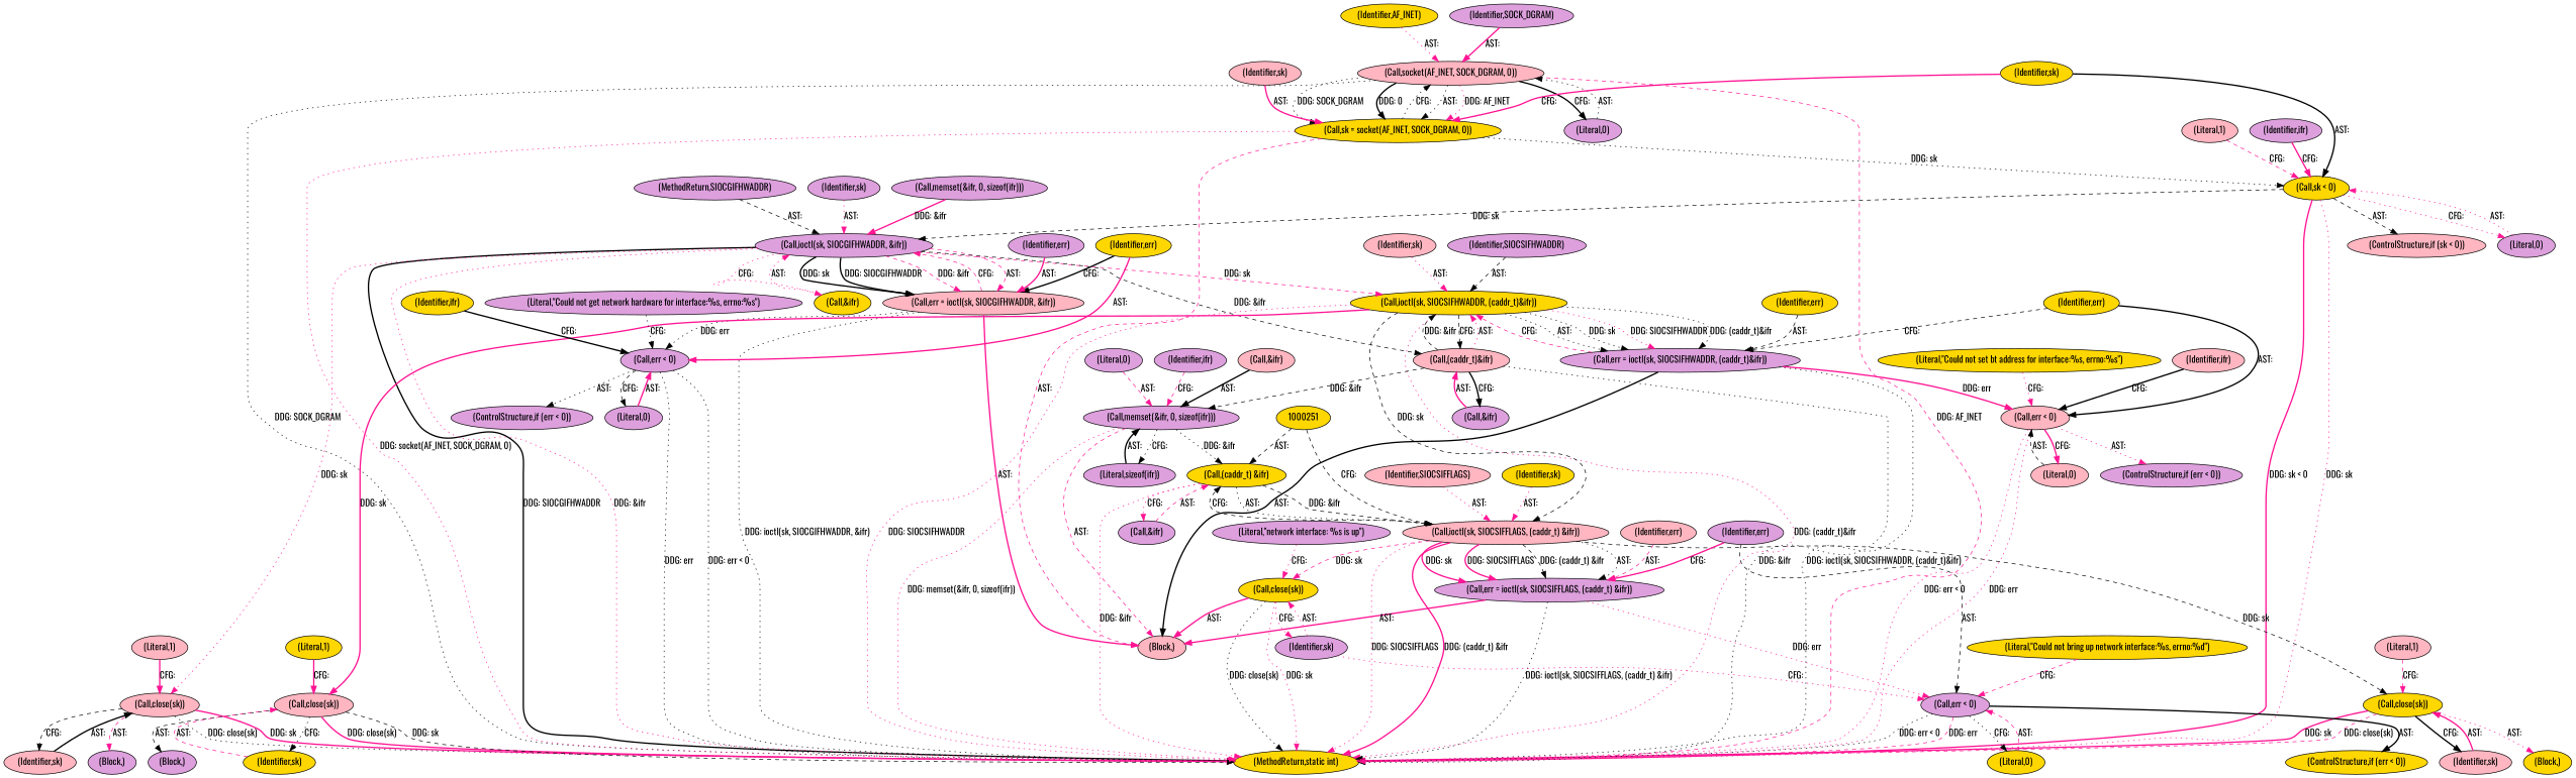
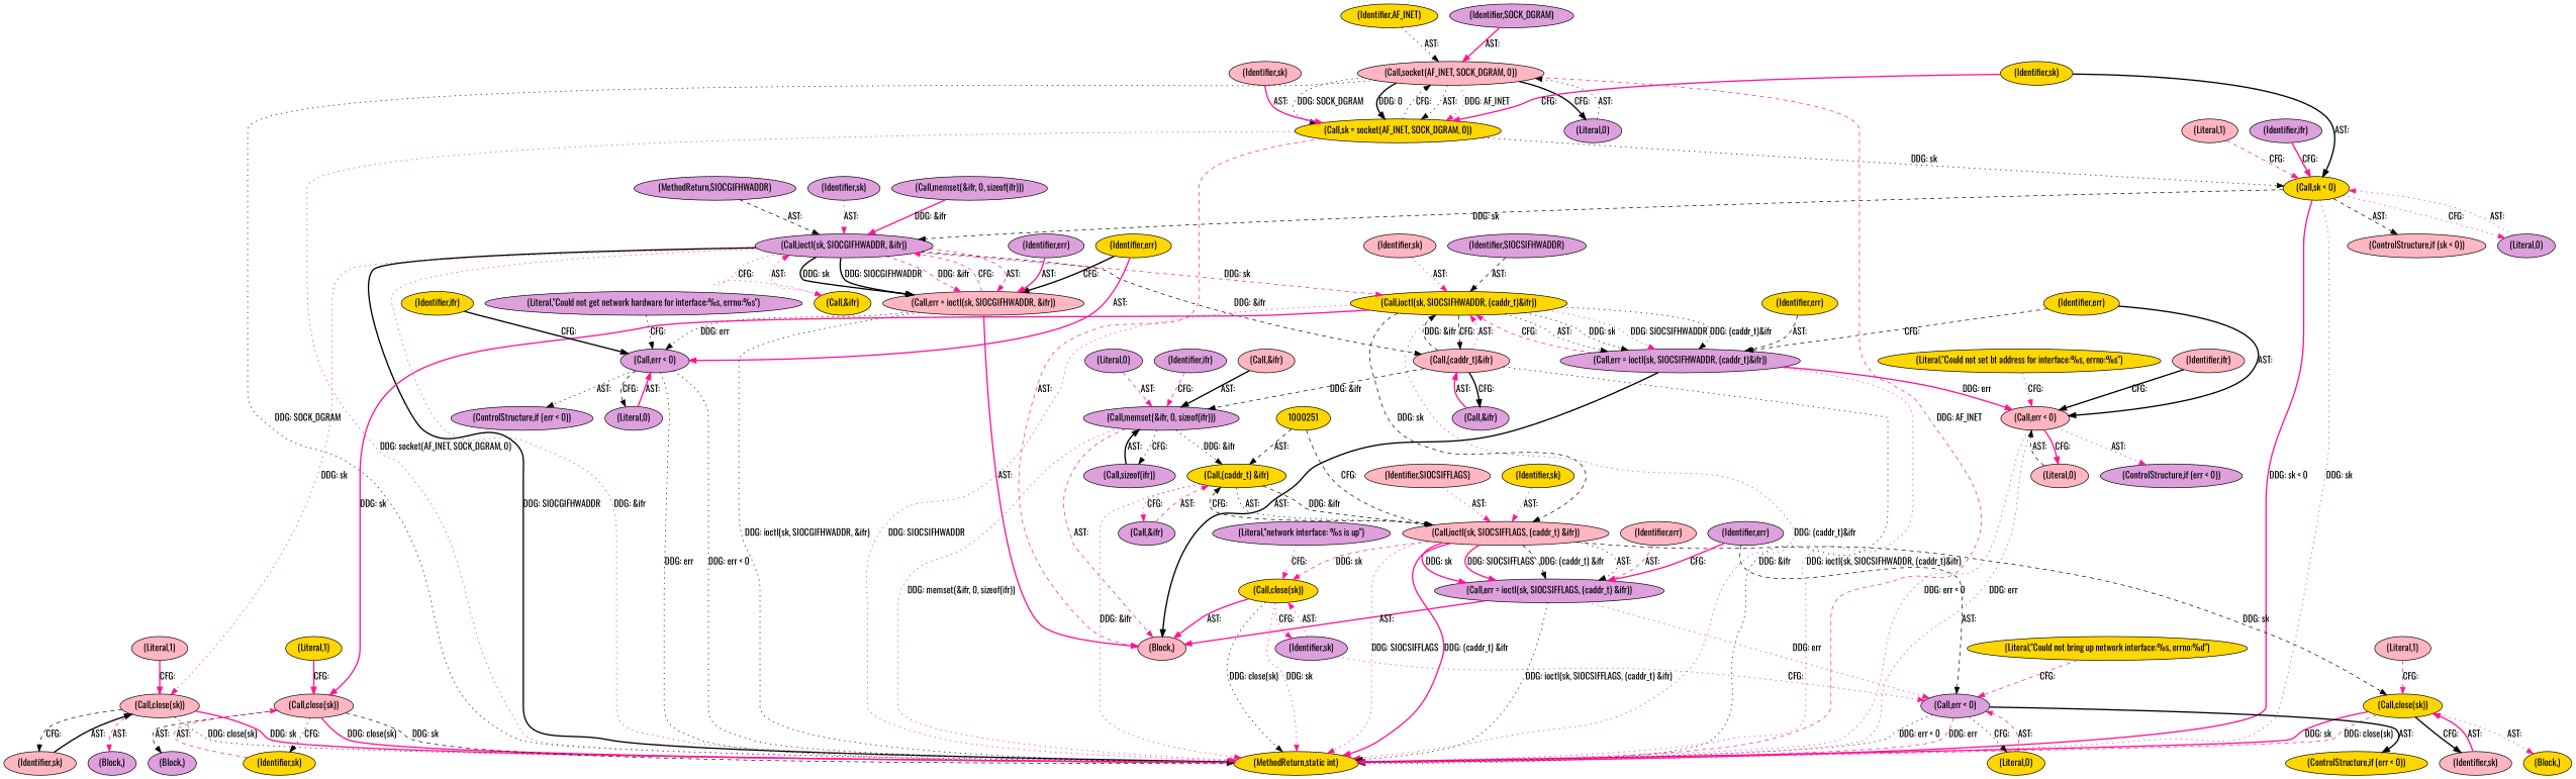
  digraph {
    fontname=Oswald
    node [fillcolor=plum fontname=Oswald style=filled]
    edge [color=deeppink fontname=Oswald style=dotted]
    n1 [fillcolor=lightpink label="(Call,socket(AF_INET, SOCK_DGRAM, 0))"]
    n2 [fillcolor=gold label="(Call,sk = socket(AF_INET, SOCK_DGRAM, 0))"]
    n3 [fillcolor=gold label="(MethodReturn,static int)"]
    n4 [label="(Literal,0)"]
    n5 [fillcolor=gold label="(Call,sk < 0)"]
    n6 [fillcolor=lightpink label="(Block,)"]
    n7 [label="(Call,ioctl(sk, SIOCGIFHWADDR, &ifr))"]
    n8 [fillcolor=lightpink label="(ControlStructure,if (sk < 0))"]
    n9 [label="(Literal,0)"]
    n10 [fillcolor=lightpink label="(Call,err = ioctl(sk, SIOCGIFHWADDR, &ifr))"]
    n11 [fillcolor=lightpink label="(Call,close(sk))"]
    n12 [fillcolor=gold label="(Call,ioctl(sk, SIOCSIFHWADDR, (caddr_t)&ifr))"]
    n13 [fillcolor=lightpink label="(Call,(caddr_t)&ifr)"]
    n14 [fillcolor=gold label="(Call,&ifr)"]
    n15 [label="(Call,err < 0)"]
    n16 [fillcolor=lightpink label="(Identifier,sk)"]
    n17 [label="(Block,)"]
    n18 [label="(Call,err = ioctl(sk, SIOCSIFHWADDR, (caddr_t)&ifr))"]
    n19 [fillcolor=lightpink label="(Call,close(sk))"]
    n20 [fillcolor=lightpink label="(Call,ioctl(sk, SIOCSIFFLAGS, (caddr_t) &ifr))"]
    n21 [label="(Call,memset(&ifr, 0, sizeof(ifr)))"]
    n22 [label="(Call,&ifr)"]
    n23 [label="(Literal,0)"]
    n24 [label="(ControlStructure,if (err < 0))"]
    n25 [fillcolor=lightpink label="(Call,err < 0)"]
    n26 [label="(Block,)"]
    n27 [fillcolor=gold label="(Identifier,sk)"]
    n28 [label="(Call,err = ioctl(sk, SIOCSIFFLAGS, (caddr_t) &ifr))"]
    n29 [fillcolor=gold label="(Call,close(sk))"]
    n30 [fillcolor=gold label="(Call,close(sk))"]
    n31 [fillcolor=gold label="(Call,(caddr_t) &ifr)"]
    n32 [label="(ControlStructure,if (err < 0))"]
    n33 [fillcolor=lightpink label="(Literal,0)"]
    n34 [label="(Call,err < 0)"]
    n35 [fillcolor=lightpink label="(Identifier,sk)"]
    n36 [fillcolor=gold label="(Block,)"]
    n37 [label="(Identifier,sk)"]
    n38 [label="(Call,&ifr)"]
    n39 [fillcolor=gold label="(Literal,0)"]
    n40 [fillcolor=gold label="(ControlStructure,if (err < 0))"]
-   n41 [label="(Literal,sizeof(ifr))"]
+   n41 [label="(Call,sizeof(ifr))"]
    n42 [fillcolor=gold label="(Identifier,ifr)"]
    n43 [fillcolor=lightpink label="(Literal,1)"]
    n44 [fillcolor=gold label="(Identifier,err)"]
    n45 [fillcolor=gold label="(Identifier,AF_INET)"]
    n46 [label="(Identifier,SOCK_DGRAM)"]
    n47 [label="(Literal,\"Could not get network hardware for interface:%s, errno:%s\")"]
    n48 [fillcolor=lightpink label="(Literal,1)"]
    n49 [fillcolor=lightpink label="(Call,&ifr)"]
    n50 [fillcolor=lightpink label="(Identifier,SIOCSIFFLAGS)"]
    n51 [label="(Literal,\"network interface: %s is up\")"]
    n52 [fillcolor=gold label="(Identifier,sk)"]
    n53 [label="(Call,memset(&ifr, 0, sizeof(ifr)))"]
    n54 [label="(MethodReturn,SIOCGIFHWADDR)"]
    n55 [fillcolor=gold label="(Literal,\"Could not set bt address for interface:%s, errno:%s\")"]
    n56 [fillcolor=lightpink label="(Literal,1)"]
    n57 [label="(Identifier,err)"]
    n58 [fillcolor=gold label="(Identifier,err)"]
    n59 [label="(Literal,0)"]
    n60 [label="(Identifier,SIOCSIFHWADDR)"]
    n61 [fillcolor=lightpink label="(Identifier,err)"]
    n62 [fillcolor=gold label="(Literal,\"Could not bring up network interface:%s, errno:%d\")"]
    n63 [fillcolor=lightpink label="(Identifier,ifr)"]
    n64 [label="(Identifier,sk)"]
    n65 [label="(Identifier,ifr)"]
    n66 [label="(Identifier,err)"]
    n67 [fillcolor=lightpink label="(Identifier,sk)"]
    n68 [fillcolor=gold label="(Identifier,err)"]
    n69 [fillcolor=gold label="(Identifier,sk)"]
    n70 [fillcolor=gold label="(Literal,1)"]
    n71 [fillcolor=lightpink label="(Identifier,sk)"]
    n72 [label="(Identifier,ifr)"]
    1000251 [fillcolor=gold]
    n1 -> n2 [color=black label="AST: "]
    n1 -> n2 [label="DDG: AF_INET"]
    n1 -> n2 [color=black label="DDG: SOCK_DGRAM"]
    n1 -> n2 [color=black label="DDG: 0" style=bold]
    n1 -> n3 [color=black label="DDG: SOCK_DGRAM"]
    n1 -> n3 [label="DDG: AF_INET" style=dashed]
    n1 -> n4 [color=black label="CFG: " style=bold]
    n2 -> n1 [color=black label="CFG: "]
    n2 -> n3 [label="DDG: socket(AF_INET, SOCK_DGRAM, 0)"]
    n2 -> n5 [color=black label="DDG: sk"]
    n2 -> n6 [label="AST: " style=dashed]
    n4 -> n1 [color=black label="AST: "]
    n5 -> n3 [label="DDG: sk < 0" style=bold]
    n5 -> n3 [label="DDG: sk"]
    n5 -> n7 [color=black label="DDG: sk" style=dashed]
    n5 -> n8 [color=black label="AST: " style=dashed]
    n5 -> n9 [label="CFG: "]
    n7 -> n3 [color=black label="DDG: SIOCGIFHWADDR" style=bold]
    n7 -> n3 [label="DDG: &ifr"]
    n7 -> n10 [label="AST: " style=dashed]
    n7 -> n10 [color=black label="DDG: sk" style=bold]
    n7 -> n10 [color=black label="DDG: SIOCGIFHWADDR" style=bold]
    n7 -> n10 [label="DDG: &ifr" style=dashed]
    n7 -> n11 [label="DDG: sk"]
    n7 -> n12 [label="DDG: sk" style=dashed]
    n7 -> n13 [color=black label="DDG: &ifr" style=dashed]
    n7 -> n14 [label="CFG: "]
    n9 -> n5 [label="AST: "]
    n10 -> n3 [color=black label="DDG: ioctl(sk, SIOCGIFHWADDR, &ifr)"]
    n10 -> n6 [label="AST: " style=bold]
    n10 -> n7 [label="CFG: " style=dashed]
    n10 -> n15 [color=black label="DDG: err"]
    n11 -> n3 [color=black label="DDG: close(sk)"]
    n11 -> n3 [label="DDG: sk" style=bold]
    n11 -> n16 [color=black label="CFG: " style=dashed]
    n11 -> n17 [label="AST: " style=dashed]
    n12 -> n3 [label="DDG: SIOCSIFHWADDR"]
    n12 -> n3 [label="DDG: (caddr_t)&ifr"]
    n12 -> n13 [color=black label="CFG: " style=dashed]
    n12 -> n18 [color=black label="AST: "]
    n12 -> n18 [color=black label="DDG: sk"]
    n12 -> n18 [label="DDG: SIOCSIFHWADDR"]
    n12 -> n18 [color=black label="DDG: (caddr_t)&ifr"]
    n12 -> n19 [label="DDG: sk" style=bold]
    n12 -> n20 [color=black label="DDG: sk" style=dashed]
    n13 -> n3 [color=black label="DDG: &ifr"]
    n13 -> n12 [label="AST: "]
    n13 -> n12 [color=black label="DDG: &ifr" style=dashed]
    n13 -> n21 [color=black label="DDG: &ifr" style=dashed]
    n13 -> n22 [color=black label="CFG: " style=bold]
    n14 -> n7 [label="AST: "]
    n15 -> n3 [color=black label="DDG: err"]
    n15 -> n3 [color=black label="DDG: err < 0"]
    n15 -> n23 [color=black label="CFG: " style=dashed]
    n15 -> n24 [color=black label="AST: "]
    n16 -> n11 [color=black label="AST: " style=bold]
-   n18 -> n3 [color=black label="DDG: ioctl(sk, SIOCSIFHWADDR, (caddr_t)&ifr)"]
+   n18 -> n3 [label="DDG: ioctl(sk, SIOCSIFHWADDR, (caddr_t)&ifr)"]
    n18 -> n6 [color=black label="AST: " style=bold]
    n18 -> n12 [label="CFG: " style=dashed]
    n18 -> n25 [label="DDG: err" style=bold]
    n19 -> n3 [label="DDG: close(sk)" style=bold]
    n19 -> n3 [color=black label="DDG: sk" style=dashed]
    n19 -> n26 [color=black label="AST: " style=dashed]
    n19 -> n27 [color=black label="CFG: "]
    n20 -> n3 [label="DDG: (caddr_t) &ifr" style=bold]
    n20 -> n3 [label="DDG: SIOCSIFFLAGS"]
    n20 -> n28 [color=black label="AST: "]
    n20 -> n28 [label="DDG: sk" style=bold]
    n20 -> n28 [label="DDG: SIOCSIFFLAGS" style=bold]
    n20 -> n28 [color=black label="DDG: (caddr_t) &ifr" style=dashed]
    n20 -> n29 [color=black label="DDG: sk" style=dashed]
    n20 -> n30 [label="DDG: sk" style=dashed]
    n20 -> n31 [color=black label="CFG: " style=dashed]
    n21 -> n3 [label="DDG: memset(&ifr, 0, sizeof(ifr))"]
    n21 -> n6 [label="AST: " style=dashed]
    n21 -> n31 [color=black label="DDG: &ifr"]
    n21 -> n41 [color=black label="CFG: "]
    n22 -> n13 [label="AST: " style=bold]
    n23 -> n15 [label="AST: " style=bold]
    n25 -> n3 [label="DDG: err"]
    n25 -> n3 [label="DDG: err < 0"]
    n25 -> n32 [label="AST: "]
    n25 -> n33 [label="CFG: " style=bold]
    n27 -> n19 [label="AST: " style=dashed]
    n28 -> n3 [color=black label="DDG: ioctl(sk, SIOCSIFFLAGS, (caddr_t) &ifr)"]
    n28 -> n6 [label="AST: " style=bold]
    n28 -> n34 [label="DDG: err"]
    n29 -> n3 [label="DDG: sk" style=bold]
    n29 -> n3 [label="DDG: close(sk)" style=dashed]
    n29 -> n35 [color=black label="CFG: " style=bold]
    n29 -> n36 [label="AST: "]
    n30 -> n3 [label="DDG: sk"]
    n30 -> n3 [color=black label="DDG: close(sk)"]
    n30 -> n6 [label="AST: " style=bold]
    n30 -> n37 [label="CFG: "]
    n31 -> n3 [label="DDG: &ifr"]
    n31 -> n20 [color=black label="AST: "]
    n31 -> n20 [color=black label="DDG: &ifr" style=dashed]
    n31 -> n38 [label="CFG: "]
    n33 -> n25 [color=black label="AST: " style=dashed]
    n34 -> n3 [color=black label="DDG: err < 0"]
    n34 -> n3 [label="DDG: err" style=dashed]
    n34 -> n39 [color=black label="CFG: "]
    n34 -> n40 [color=black label="AST: " style=bold]
    n35 -> n29 [label="AST: " style=bold]
    n37 -> n30 [label="AST: "]
    n37 -> n34 [label="CFG: "]
    n38 -> n31 [label="AST: " style=dashed]
    n39 -> n34 [label="AST: " style=dashed]
    n41 -> n21 [color=black label="AST: " style=bold]
    n42 -> n15 [color=black label="CFG: " style=bold]
    n43 -> n11 [label="CFG: " style=bold]
    n44 -> n18 [color=black label="CFG: " style=dashed]
    n44 -> n25 [color=black label="AST: " style=bold]
-   n45 -> n1 [label="AST: "]
+   n45 -> n1 [color=black label="AST: "]
    n46 -> n1 [label="AST: " style=bold]
    n47 -> n15 [color=black label="CFG: "]
    n48 -> n29 [label="CFG: " style=dashed]
    n49 -> n21 [color=black label="AST: " style=bold]
    n50 -> n20 [label="AST: "]
    n51 -> n30 [label="CFG: "]
    n52 -> n2 [label="CFG: " style=bold]
    n52 -> n5 [color=black label="AST: " style=bold]
    n53 -> n7 [label="DDG: &ifr" style=bold]
    n54 -> n7 [color=black label="AST: " style=dashed]
    n55 -> n25 [label="CFG: "]
    n56 -> n5 [label="CFG: " style=dashed]
    n57 -> n28 [label="CFG: " style=bold]
    n57 -> n34 [color=black label="AST: " style=dashed]
    n58 -> n10 [color=black label="CFG: " style=bold]
    n58 -> n15 [label="AST: " style=bold]
    n59 -> n21 [label="AST: " style=dashed]
    n60 -> n12 [color=black label="AST: " style=dashed]
    n61 -> n28 [label="AST: " style=dashed]
    n62 -> n34 [label="CFG: " style=dashed]
    n63 -> n25 [color=black label="CFG: " style=bold]
    n64 -> n7 [label="AST: "]
    n65 -> n5 [label="CFG: " style=bold]
    n66 -> n10 [label="AST: " style=bold]
    n67 -> n12 [label="AST: "]
    n68 -> n18 [color=black label="AST: " style=dashed]
    n69 -> n20 [label="AST: "]
    n70 -> n19 [label="CFG: " style=bold]
    n71 -> n2 [label="AST: " style=bold]
    n72 -> n21 [label="CFG: " style=dashed]
    1000251 -> n20 [color=black label="CFG: " style=dashed]
    1000251 -> n31 [color=black label="AST: " style=dashed]
  }
